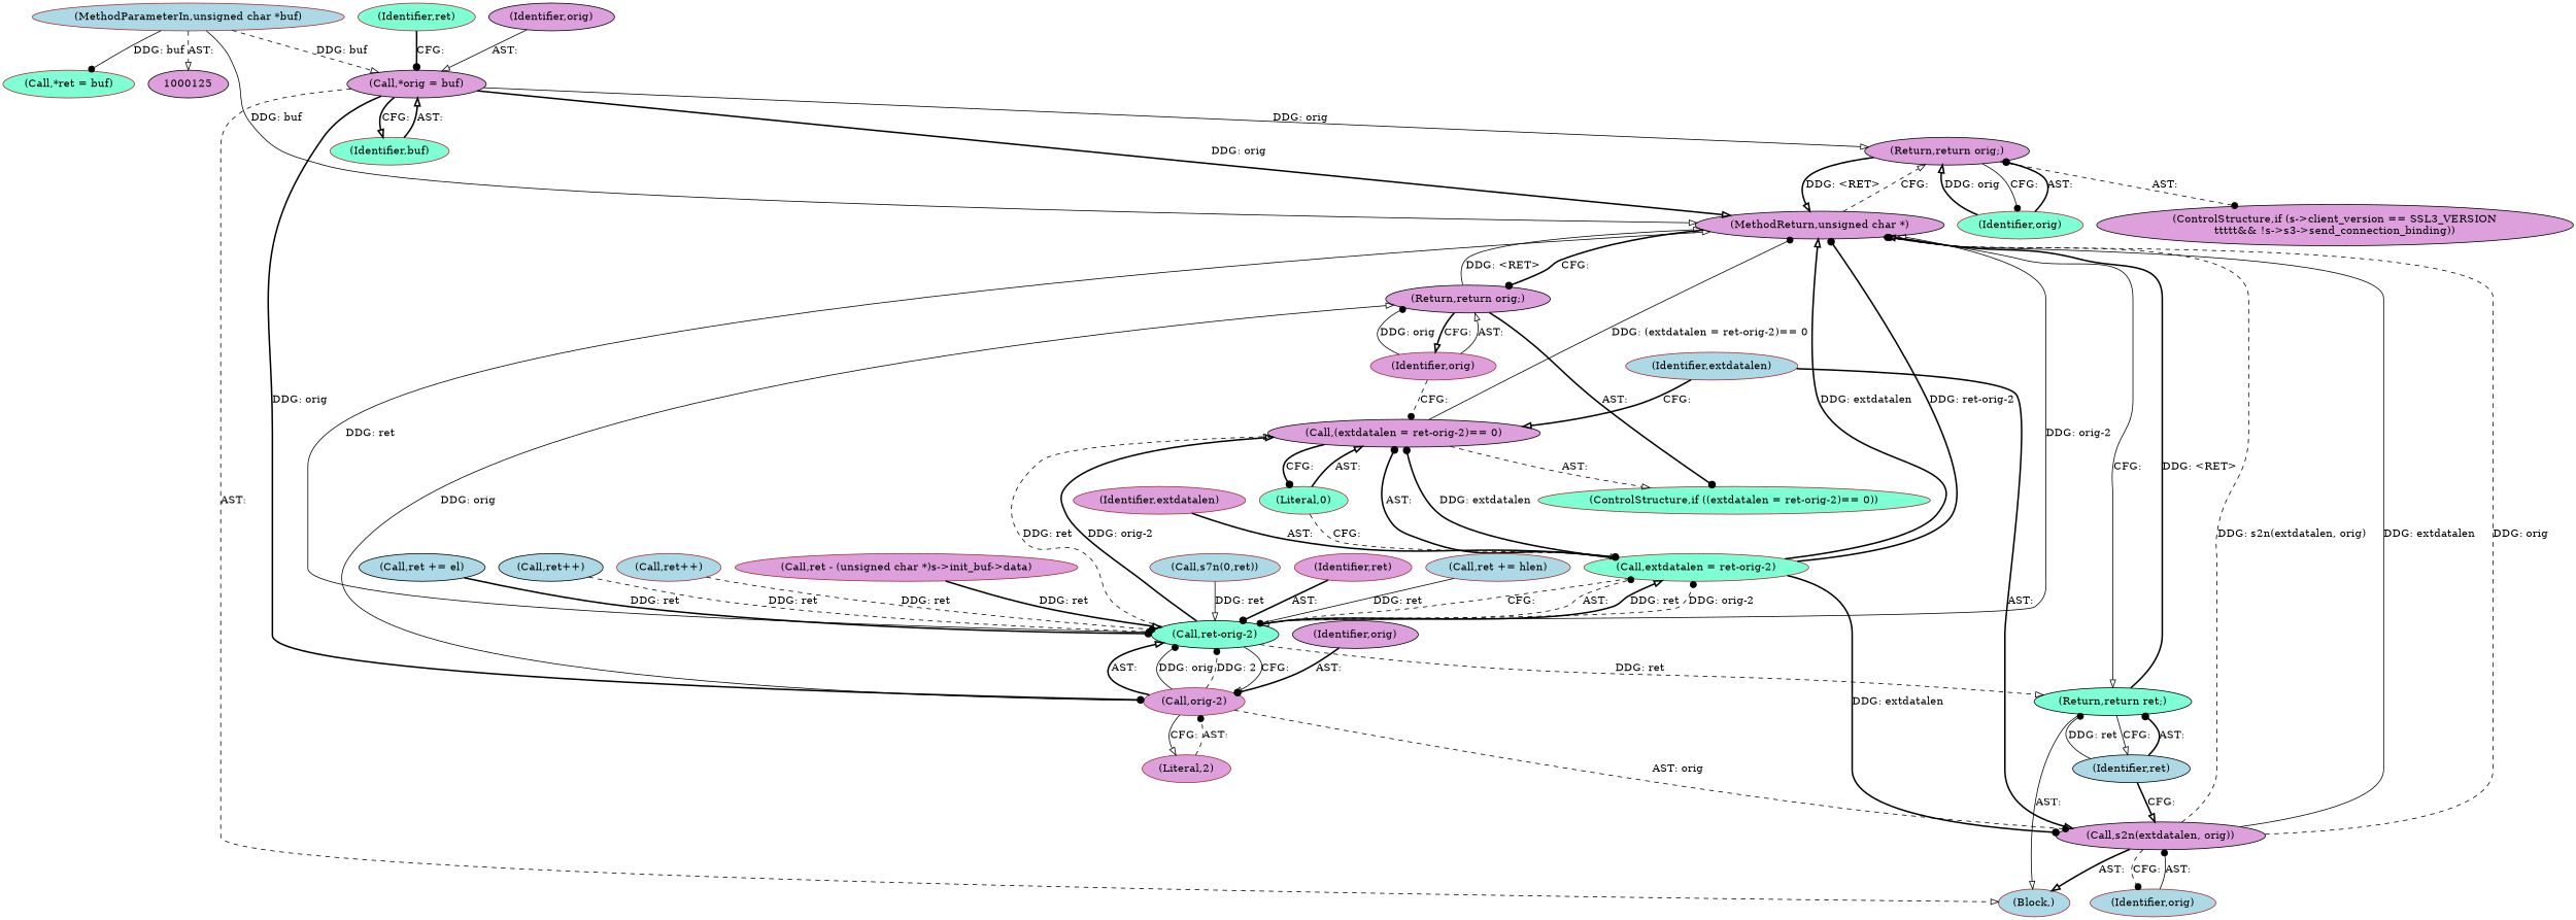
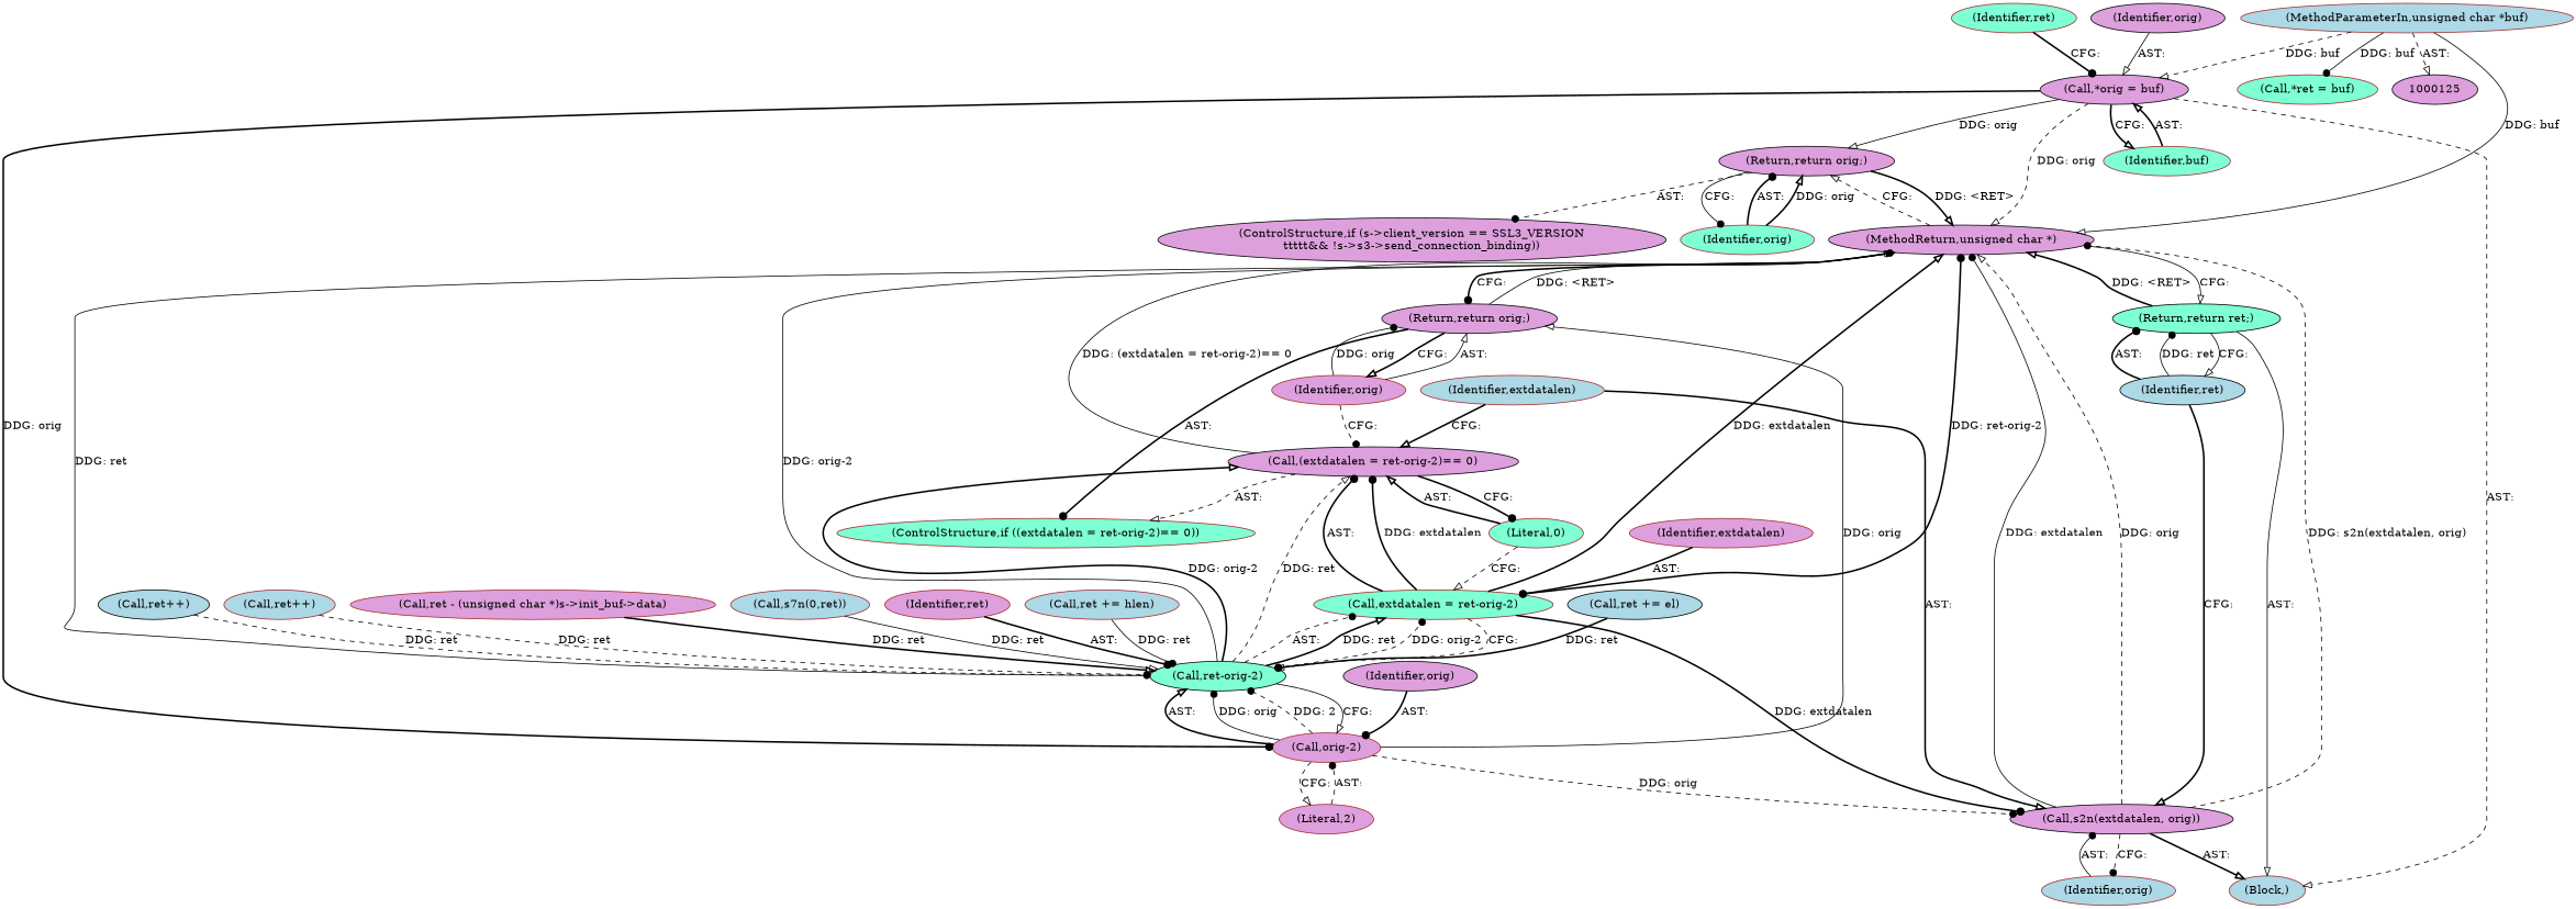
  digraph {
    node [color=brown fillcolor=plum style=filled]
    edge [arrowhead=onormal style=bold]
    n1 [color=black label="(Call,*orig = buf)"]
    n2 [color=black label="(Return,return orig;)"]
    n3 [label="(Call,orig-2)"]
    n4 [color=black label="(MethodReturn,unsigned char *)"]
    n5 [fillcolor=aquamarine label="(Identifier,buf)"]
    n6 [fillcolor=lightblue label="(Block,)"]
    n7 [color=black label="(ControlStructure,if (s->client_version == SSL3_VERSION\n\t\t\t\t\t&& !s->s3->send_connection_binding))"]
    n8 [fillcolor=aquamarine label="(Identifier,orig)"]
    n9 [color=black fillcolor=aquamarine label="(Call,ret-orig-2)"]
    n10 [color=black label="(Call,s2n(extdatalen, orig))"]
    n11 [color=black label="(Return,return orig;)"]
    n12 [label="(Literal,2)"]
    n13 [color=black fillcolor=aquamarine label="(Return,return ret;)"]
    n14 [fillcolor=lightblue label="(MethodParameterIn,unsigned char *buf)"]
    n15 [fillcolor=aquamarine label="(Call,*ret = buf)"]
    1000125 [color=black]
    n17 [color=black label="(Call,(extdatalen = ret-orig-2)== 0)"]
    n18 [fillcolor=aquamarine label="(Call,extdatalen = ret-orig-2)"]
    n19 [fillcolor=lightblue label="(Identifier,orig)"]
    n20 [fillcolor=aquamarine label="(ControlStructure,if ((extdatalen = ret-orig-2)== 0))"]
    n21 [label="(Identifier,orig)"]
    n22 [fillcolor=aquamarine label="(Literal,0)"]
    n23 [color=black fillcolor=lightblue label="(Identifier,ret)"]
    n24 [fillcolor=lightblue label="(Identifier,extdatalen)"]
    n25 [color=black fillcolor=lightblue label="(Call,ret += el)"]
    n26 [label="(Identifier,extdatalen)"]
    n27 [color=black fillcolor=lightblue label="(Call,ret++)"]
    n28 [fillcolor=lightblue label="(Call,ret++)"]
    n29 [fillcolor=aquamarine label="(Identifier,ret)"]
    n30 [label="(Call,ret - (unsigned char *)s->init_buf->data)"]
    n31 [fillcolor=lightblue label="(Call,s7n(0,ret))"]
    n32 [label="(Identifier,ret)"]
    n33 [color=black label="(Identifier,orig)"]
    n34 [color=black label="(Identifier,orig)"]
    n35 [fillcolor=lightblue label="(Call,ret += hlen)"]
    n1 -> n2 [label="DDG: orig" style=solid]
    n1 -> n3 [arrowhead=dot label="DDG: orig"]
-   n1 -> n4 [label="DDG: orig"]
+   n1 -> n4 [label="DDG: orig" style=dashed]
    n1 -> n5 [label="CFG: "]
    n1 -> n6 [label="AST: " style=dashed]
    n2 -> n4 [label="DDG: <RET>"]
    n2 -> n7 [arrowhead=dot label="AST: " style=dashed]
    n2 -> n8 [arrowhead=dot label="CFG: " style=solid]
    n3 -> n9 [label="AST: "]
    n3 -> n9 [arrowhead=dot label="DDG: orig" style=solid]
    n3 -> n9 [arrowhead=dot label="DDG: 2" style=dashed]
-   n3 -> n10 [arrowhead=dot label="AST: orig" style=dashed]
+   n3 -> n10 [arrowhead=dot label="DDG: orig" style=dashed]
    n3 -> n11 [label="DDG: orig" style=solid]
-   n3 -> n12 [label="CFG: " style=solid]
+   n3 -> n12 [label="CFG: " style=dashed]
    n4 -> n2 [label="CFG: " style=dashed]
    n4 -> n11 [arrowhead=dot label="CFG: "]
    n4 -> n13 [label="CFG: " style=solid]
    n5 -> n1 [label="AST: "]
    n8 -> n2 [arrowhead=dot label="AST: "]
    n8 -> n2 [label="DDG: orig"]
    n9 -> n3 [label="CFG: " style=solid]
    n9 -> n4 [label="DDG: orig-2" style=solid]
    n9 -> n4 [label="DDG: ret" style=solid]
-   n9 -> n13 [label="DDG: ret" style=dashed]
    n9 -> n17 [label="DDG: ret" style=dashed]
    n9 -> n17 [label="DDG: orig-2"]
    n9 -> n18 [arrowhead=dot label="AST: " style=dashed]
    n9 -> n18 [label="DDG: ret"]
    n9 -> n18 [arrowhead=dot label="DDG: orig-2" style=dashed]
    n10 -> n4 [arrowhead=dot label="DDG: s2n(extdatalen, orig)" style=dashed]
    n10 -> n4 [arrowhead=dot label="DDG: extdatalen" style=solid]
    n10 -> n4 [label="DDG: orig" style=dashed]
    n10 -> n6 [label="AST: "]
    n10 -> n19 [arrowhead=dot label="CFG: " style=dashed]
    n11 -> n4 [label="DDG: <RET>" style=solid]
    n11 -> n20 [arrowhead=dot label="AST: "]
    n11 -> n21 [label="CFG: "]
    n12 -> n3 [arrowhead=dot label="AST: " style=dashed]
    n13 -> n4 [label="DDG: <RET>"]
    n13 -> n6 [label="AST: " style=solid]
    n13 -> n23 [label="CFG: " style=solid]
    n14 -> n1 [label="DDG: buf" style=dashed]
    n14 -> n4 [label="DDG: buf" style=solid]
    n14 -> n15 [arrowhead=dot label="DDG: buf" style=solid]
    n14 -> 1000125 [label="AST: " style=dashed]
    n17 -> n4 [arrowhead=dot label="DDG: (extdatalen = ret-orig-2)== 0" style=solid]
    n17 -> n20 [label="AST: " style=dashed]
    n17 -> n22 [arrowhead=dot label="CFG: "]
    n18 -> n4 [label="DDG: extdatalen"]
    n18 -> n4 [arrowhead=dot label="DDG: ret-orig-2"]
    n18 -> n9 [label="CFG: " style=dashed]
    n18 -> n10 [arrowhead=dot label="DDG: extdatalen"]
    n18 -> n17 [arrowhead=dot label="AST: "]
    n18 -> n17 [arrowhead=dot label="DDG: extdatalen"]
    n19 -> n10 [arrowhead=dot label="AST: " style=solid]
    n21 -> n11 [label="AST: " style=solid]
    n21 -> n11 [arrowhead=dot label="DDG: orig" style=solid]
    n21 -> n17 [arrowhead=dot label="CFG: " style=dashed]
    n22 -> n17 [label="AST: "]
    n22 -> n18 [label="CFG: " style=dashed]
    n23 -> n10 [label="CFG: "]
    n23 -> n13 [arrowhead=dot label="AST: "]
    n23 -> n13 [arrowhead=dot label="DDG: ret" style=solid]
    n24 -> n10 [label="AST: "]
    n24 -> n17 [label="CFG: "]
    n25 -> n9 [arrowhead=dot label="DDG: ret"]
    n26 -> n18 [arrowhead=dot label="AST: "]
    n27 -> n9 [arrowhead=dot label="DDG: ret" style=dashed]
    n28 -> n9 [arrowhead=dot label="DDG: ret" style=dashed]
    n29 -> n1 [arrowhead=dot label="CFG: "]
    n30 -> n9 [label="DDG: ret"]
    n31 -> n9 [label="DDG: ret" style=solid]
    n32 -> n9 [arrowhead=dot label="AST: "]
    n33 -> n1 [label="AST: " style=solid]
    n34 -> n3 [arrowhead=dot label="AST: "]
    n35 -> n9 [arrowhead=dot label="DDG: ret" style=solid]
  }
